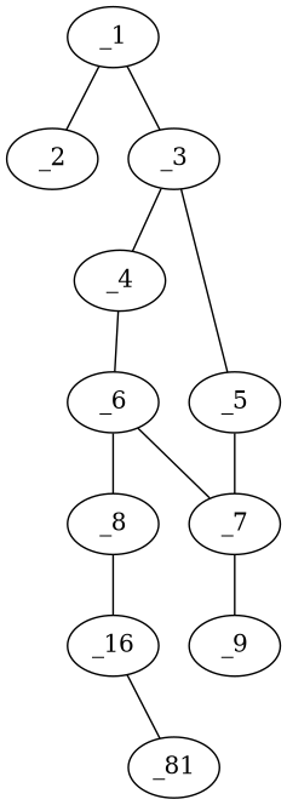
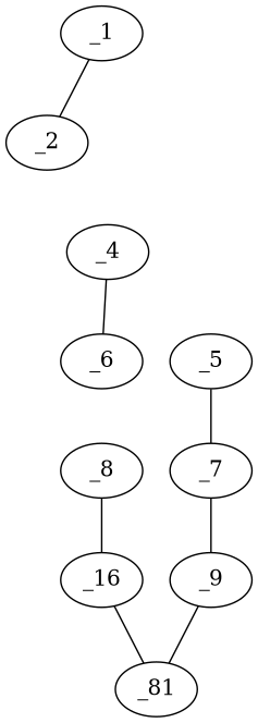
  graph {
    node [charge=0 chem=1 symbol="C  " x=4.6831 y=0]
    edge [valence=1]
    _1 [x=6.2709]
    _2 [chem=2 symbol="O  " x=6.7709 y=-0.866]
-   _3 [x=5.2709]
    _4 [chem=4 symbol="N  " y=0.809]
    _5 [chem=5 symbol="S  " y=-0.809]
    _6 [x=3.7321 y=0.5]
    _7 [x=3.7321 y=-0.5]
    _8 [x=2.866 y=1]
    _9 [x=2.866 y=-1]
    n10 [label=_16 x=2 y=0.5]
    n11 [label=_81 x=2 y=-0.5]
    _1 -- _2 [valence=2]
-   _1 -- _3
-   _3 -- _4 [valence=2]
-   _3 -- _5
    _4 -- _6
    _5 -- _7
-   _6 -- _7
-   _6 -- _8 [valence=2]
    _7 -- _9 [valence=2]
    _8 -- n10
+   _9 -- n11
    n10 -- n11 [valence=2]
  }
